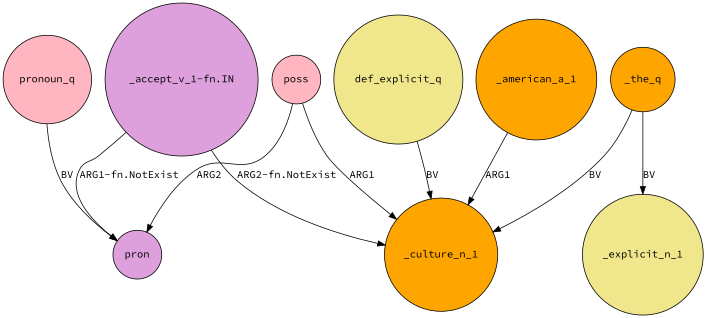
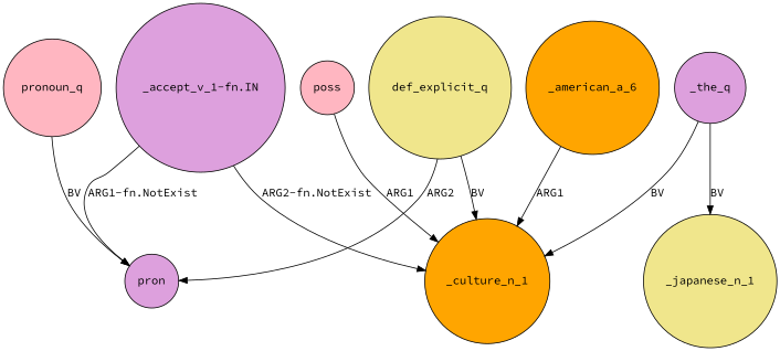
  digraph {
    fontname="Source Code Pro"
    node [fillcolor=orange fontname="Source Code Pro" shape=circle style=filled]
    edge [fontname="Source Code Pro"]
    "_accept_v_1-fn.IN" [fillcolor=plum]
    pron [fillcolor=plum]
    _culture_n_1
-   _japanese_n_1 [fillcolor=khaki label=_explicit_n_1]
-   _american_a_1
+   _japanese_n_1 [fillcolor=khaki]
+   _american_a_1 [label=_american_a_6]
    poss [fillcolor=lightpink]
-   _the_q
+   _the_q [fillcolor=plum]
    def_explicit_q [fillcolor=khaki]
    pronoun_q [fillcolor=lightpink]
    "_accept_v_1-fn.IN" -> pron [label="ARG1-fn.NotExist"]
    "_accept_v_1-fn.IN" -> _culture_n_1 [label="ARG2-fn.NotExist"]
    _american_a_1 -> _culture_n_1 [label=ARG1]
-   poss -> pron [label=ARG2]
+   def_explicit_q -> pron [label=ARG2]
    poss -> _culture_n_1 [label=ARG1]
    _the_q -> _culture_n_1 [label=BV]
    _the_q -> _japanese_n_1 [label=BV]
    def_explicit_q -> _culture_n_1 [label=BV]
    pronoun_q -> pron [label=BV]
  }
